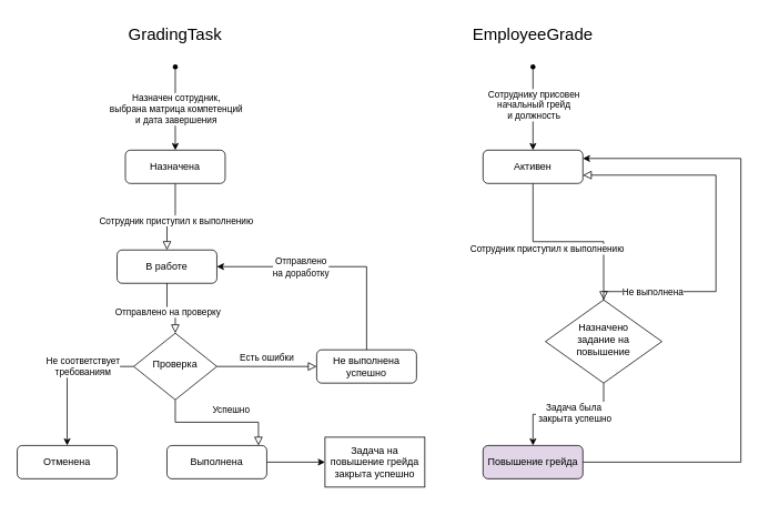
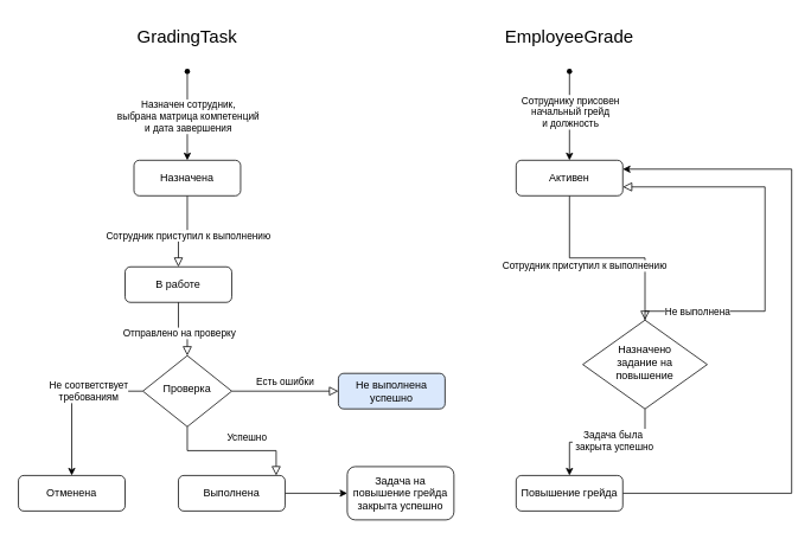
  <mxCell id="0" />
  <mxCell id="1" parent="0" />
  <mxCell id="2" value="" style="rounded=0;html=1;jettySize=auto;orthogonalLoop=1;fontSize=11;endArrow=block;endFill=0;endSize=8;strokeWidth=1;shadow=0;labelBackgroundColor=none;edgeStyle=orthogonalEdgeStyle;entryX=0.5;entryY=0;entryDx=0;entryDy=0;exitX=0.5;exitY=1;exitDx=0;exitDy=0;" parent="1" source="4" target="19" edge="1"><mxGeometry relative="1" as="geometry"><mxPoint x="210" y="230" as="sourcePoint" /><mxPoint x="210" y="310" as="targetPoint" /></mxGeometry></mxCell>
  <mxCell id="3" value="Сотрудник приступил к выполнению" style="edgeLabel;html=1;align=center;verticalAlign=middle;resizable=0;points=[];" parent="2" vertex="1" connectable="0"><mxGeometry x="-0.227" y="1" relative="1" as="geometry"><mxPoint x="-1" y="9" as="offset" /></mxGeometry></mxCell>
  <mxCell id="4" value="Назначена" style="rounded=1;whiteSpace=wrap;html=1;fontSize=12;glass=0;strokeWidth=1;shadow=0;" parent="1" vertex="1"><mxGeometry x="150" y="180" width="120" height="40" as="geometry" /></mxCell>
  <mxCell id="5" value="Успешно" style="rounded=0;html=1;jettySize=auto;orthogonalLoop=1;fontSize=11;endArrow=block;endFill=0;endSize=8;strokeWidth=1;shadow=0;labelBackgroundColor=none;edgeStyle=orthogonalEdgeStyle;" parent="1" source="9" target="11" edge="1"><mxGeometry x="0.21" y="15" relative="1" as="geometry"><mxPoint as="offset" /><Array as="points"><mxPoint x="210" y="507" /><mxPoint x="310" y="507" /></Array></mxGeometry></mxCell>
  <mxCell id="6" value="Есть ошибки" style="edgeStyle=orthogonalEdgeStyle;rounded=0;html=1;jettySize=auto;orthogonalLoop=1;fontSize=11;endArrow=block;endFill=0;endSize=8;strokeWidth=1;shadow=0;labelBackgroundColor=none;" parent="1" source="9" target="14" edge="1"><mxGeometry y="10" relative="1" as="geometry"><mxPoint as="offset" /></mxGeometry></mxCell>
  <mxCell id="7" style="edgeStyle=orthogonalEdgeStyle;rounded=0;orthogonalLoop=1;jettySize=auto;html=1;exitX=0;exitY=0.5;exitDx=0;exitDy=0;entryX=0.5;entryY=0;entryDx=0;entryDy=0;" edge="1" parent="1" source="9" target="41"><mxGeometry relative="1" as="geometry" /></mxCell>
  <mxCell id="8" value="Не соответствует&lt;br&gt;требованиям" style="edgeLabel;html=1;align=center;verticalAlign=middle;resizable=0;points=[];" vertex="1" connectable="0" parent="7"><mxGeometry x="-0.295" y="-1" relative="1" as="geometry"><mxPoint as="offset" /></mxGeometry></mxCell>
  <mxCell id="9" value="Проверка" style="rhombus;whiteSpace=wrap;html=1;shadow=0;fontFamily=Helvetica;fontSize=12;align=center;strokeWidth=1;spacing=6;spacingTop=-4;" parent="1" vertex="1"><mxGeometry x="160" y="400" width="100" height="80" as="geometry" /></mxCell>
  <mxCell id="10" value="" style="edgeStyle=orthogonalEdgeStyle;rounded=0;orthogonalLoop=1;jettySize=auto;html=1;" parent="1" source="11" target="22" edge="1"><mxGeometry relative="1" as="geometry" /></mxCell>
  <mxCell id="11" value="Выполнена" style="rounded=1;whiteSpace=wrap;html=1;fontSize=12;glass=0;strokeWidth=1;shadow=0;" parent="1" vertex="1"><mxGeometry x="200" y="535" width="120" height="40" as="geometry" /></mxCell>
- <mxCell id="12" style="edgeStyle=orthogonalEdgeStyle;rounded=0;orthogonalLoop=1;jettySize=auto;html=1;exitX=0.5;exitY=0;exitDx=0;exitDy=0;entryX=1;entryY=0.5;entryDx=0;entryDy=0;" edge="1" parent="1" source="14" target="19"><mxGeometry relative="1" as="geometry" /></mxCell>
- <mxCell id="13" value="Отправлено &lt;br&gt;на доработку" style="edgeLabel;html=1;align=center;verticalAlign=middle;resizable=0;points=[];" vertex="1" connectable="0" parent="12"><mxGeometry x="0.283" relative="1" as="geometry"><mxPoint as="offset" /></mxGeometry></mxCell>
- <mxCell id="14" value="Не выполнена успешно" style="rounded=1;whiteSpace=wrap;html=1;fontSize=12;glass=0;strokeWidth=1;shadow=0;" parent="1" vertex="1"><mxGeometry x="380" y="420" width="120" height="40" as="geometry" /></mxCell>
+ <mxCell id="14" value="Не выполнена успешно" style="rounded=1;whiteSpace=wrap;html=1;fontSize=12;glass=0;strokeWidth=1;shadow=0;fillColor=#dae8fc;" parent="1" vertex="1"><mxGeometry x="380" y="420" width="120" height="40" as="geometry" /></mxCell>
  <mxCell id="15" value="" style="edgeStyle=orthogonalEdgeStyle;rounded=0;orthogonalLoop=1;jettySize=auto;html=1;" parent="1" source="17" target="4" edge="1"><mxGeometry relative="1" as="geometry" /></mxCell>
  <mxCell id="16" value="Назначен сотрудник, &lt;br&gt;выбрана матрица компетенций &lt;br&gt;и дата завершения" style="edgeLabel;html=1;align=center;verticalAlign=middle;resizable=0;points=[];" parent="15" vertex="1" connectable="0"><mxGeometry x="-0.293" y="-1" relative="1" as="geometry"><mxPoint x="1" y="15" as="offset" /></mxGeometry></mxCell>
  <mxCell id="17" value="" style="shape=waypoint;sketch=0;fillStyle=solid;size=6;pointerEvents=1;points=[];fillColor=none;resizable=0;rotatable=0;perimeter=centerPerimeter;snapToPoint=1;" parent="1" vertex="1"><mxGeometry x="200" y="70" width="20" height="20" as="geometry" /></mxCell>
  <mxCell id="18" style="edgeStyle=orthogonalEdgeStyle;rounded=0;orthogonalLoop=1;jettySize=auto;html=1;" parent="1" source="17" target="17" edge="1"><mxGeometry relative="1" as="geometry" /></mxCell>
  <mxCell id="19" value="В работе" style="rounded=1;whiteSpace=wrap;html=1;fontSize=12;glass=0;strokeWidth=1;shadow=0;" parent="1" vertex="1"><mxGeometry x="140" y="300" width="120" height="40" as="geometry" /></mxCell>
  <mxCell id="20" value="" style="rounded=0;html=1;jettySize=auto;orthogonalLoop=1;fontSize=11;endArrow=block;endFill=0;endSize=8;strokeWidth=1;shadow=0;labelBackgroundColor=none;edgeStyle=orthogonalEdgeStyle;entryX=0.5;entryY=0;entryDx=0;entryDy=0;exitX=0.5;exitY=1;exitDx=0;exitDy=0;" parent="1" source="19" target="9" edge="1"><mxGeometry relative="1" as="geometry"><mxPoint x="220" y="350" as="sourcePoint" /><mxPoint x="220" y="430" as="targetPoint" /></mxGeometry></mxCell>
  <mxCell id="21" value="Отправлено на проверку" style="edgeLabel;html=1;align=center;verticalAlign=middle;resizable=0;points=[];" parent="20" vertex="1" connectable="0"><mxGeometry x="-0.227" y="1" relative="1" as="geometry"><mxPoint x="-1" y="7" as="offset" /></mxGeometry></mxCell>
- <mxCell id="22" value="Задача на повышение грейда закрыта успешно" style="whiteSpace=wrap;html=1;glass=0;strokeWidth=1;shadow=0;rounded=0;" parent="1" vertex="1"><mxGeometry x="390" y="525" width="120" height="60" as="geometry" /></mxCell>
+ <mxCell id="22" value="Задача на повышение грейда закрыта успешно" style="whiteSpace=wrap;html=1;rounded=1;glass=0;strokeWidth=1;shadow=0;" parent="1" vertex="1"><mxGeometry x="390" y="525" width="120" height="60" as="geometry" /></mxCell>
  <mxCell id="23" value="GradingTask" style="text;html=1;align=center;verticalAlign=middle;whiteSpace=wrap;rounded=0;fontSize=20;" parent="1" vertex="1"><mxGeometry x="160" y="20" width="100" height="40" as="geometry" /></mxCell>
  <mxCell id="24" style="edgeStyle=orthogonalEdgeStyle;rounded=0;orthogonalLoop=1;jettySize=auto;html=1;exitX=0.5;exitY=1;exitDx=0;exitDy=0;" parent="1" source="11" target="11" edge="1"><mxGeometry relative="1" as="geometry" /></mxCell>
  <mxCell id="25" value="EmployeeGrade" style="text;html=1;align=center;verticalAlign=middle;whiteSpace=wrap;rounded=0;fontSize=20;" parent="1" vertex="1"><mxGeometry x="590" y="20" width="100" height="40" as="geometry" /></mxCell>
  <mxCell id="26" value="" style="rounded=0;html=1;jettySize=auto;orthogonalLoop=1;fontSize=11;endArrow=block;endFill=0;endSize=8;strokeWidth=1;shadow=0;labelBackgroundColor=none;edgeStyle=orthogonalEdgeStyle;exitX=0.5;exitY=1;exitDx=0;exitDy=0;entryX=0.5;entryY=0;entryDx=0;entryDy=0;" parent="1" source="28" target="33" edge="1"><mxGeometry relative="1" as="geometry"><mxPoint x="640" y="230" as="sourcePoint" /><mxPoint x="640" y="290" as="targetPoint" /></mxGeometry></mxCell>
  <mxCell id="27" value="Сотрудник приступил к выполнению" style="edgeLabel;html=1;align=center;verticalAlign=middle;resizable=0;points=[];" parent="26" vertex="1" connectable="0"><mxGeometry x="-0.227" y="1" relative="1" as="geometry"><mxPoint x="-1" y="9" as="offset" /></mxGeometry></mxCell>
  <mxCell id="28" value="Активен" style="rounded=1;whiteSpace=wrap;html=1;fontSize=12;glass=0;strokeWidth=1;shadow=0;" parent="1" vertex="1"><mxGeometry x="580" y="180" width="120" height="40" as="geometry" /></mxCell>
  <mxCell id="29" value="" style="edgeStyle=orthogonalEdgeStyle;rounded=0;html=1;jettySize=auto;orthogonalLoop=1;endArrow=block;endFill=0;endSize=8;strokeWidth=1;shadow=0;entryX=1;entryY=0.75;entryDx=0;entryDy=0;" parent="1" source="33" target="28" edge="1"><mxGeometry x="-0.689" relative="1" as="geometry"><mxPoint x="-1" as="offset" /><mxPoint x="810" y="440" as="targetPoint" /><Array as="points"><mxPoint x="860" y="350" /><mxPoint x="860" y="210" /></Array></mxGeometry></mxCell>
  <mxCell id="30" value="Не выполнена" style="edgeLabel;html=1;align=center;verticalAlign=middle;resizable=0;points=[];" parent="29" vertex="1" connectable="0"><mxGeometry x="-0.694" relative="1" as="geometry"><mxPoint as="offset" /></mxGeometry></mxCell>
  <mxCell id="31" style="edgeStyle=orthogonalEdgeStyle;rounded=0;orthogonalLoop=1;jettySize=auto;html=1;entryX=0.5;entryY=0;entryDx=0;entryDy=0;" parent="1" source="33" target="35" edge="1"><mxGeometry relative="1" as="geometry" /></mxCell>
  <mxCell id="32" value="Задача была&lt;br&gt;&amp;nbsp;закрыта успешно" style="edgeLabel;html=1;align=center;verticalAlign=middle;resizable=0;points=[];" parent="31" vertex="1" connectable="0"><mxGeometry x="-0.074" y="-2" relative="1" as="geometry"><mxPoint as="offset" /></mxGeometry></mxCell>
  <mxCell id="33" value="Назначено&lt;div&gt;задание на повышение&lt;/div&gt;" style="rhombus;whiteSpace=wrap;html=1;shadow=0;fontFamily=Helvetica;fontSize=12;align=center;strokeWidth=1;spacing=6;spacingTop=-4;" parent="1" vertex="1"><mxGeometry x="655" y="360" width="140" height="100" as="geometry" /></mxCell>
  <mxCell id="34" value="" style="edgeStyle=orthogonalEdgeStyle;rounded=0;orthogonalLoop=1;jettySize=auto;html=1;entryX=1;entryY=0.25;entryDx=0;entryDy=0;" parent="1" source="35" target="28" edge="1"><mxGeometry relative="1" as="geometry"><mxPoint x="720" y="190" as="targetPoint" /><Array as="points"><mxPoint x="890" y="555" /><mxPoint x="890" y="190" /></Array></mxGeometry></mxCell>
- <mxCell id="35" value="Повышение грейда" style="rounded=1;whiteSpace=wrap;html=1;fontSize=12;glass=0;strokeWidth=1;shadow=0;fillColor=#e1d5e7;" parent="1" vertex="1"><mxGeometry x="580" y="535" width="120" height="40" as="geometry" /></mxCell>
+ <mxCell id="35" value="Повышение грейда" style="rounded=1;whiteSpace=wrap;html=1;fontSize=12;glass=0;strokeWidth=1;shadow=0;" parent="1" vertex="1"><mxGeometry x="580" y="535" width="120" height="40" as="geometry" /></mxCell>
  <mxCell id="36" value="" style="edgeStyle=orthogonalEdgeStyle;rounded=0;orthogonalLoop=1;jettySize=auto;html=1;" parent="1" source="38" target="28" edge="1"><mxGeometry relative="1" as="geometry" /></mxCell>
  <mxCell id="37" value="Сотруднику присовен &lt;br&gt;начальный грейд &lt;br&gt;и должность" style="edgeLabel;html=1;align=center;verticalAlign=middle;resizable=0;points=[];" parent="36" vertex="1" connectable="0"><mxGeometry x="-0.211" y="-2" relative="1" as="geometry"><mxPoint x="2" y="6" as="offset" /></mxGeometry></mxCell>
  <mxCell id="38" value="" style="shape=waypoint;sketch=0;fillStyle=solid;size=6;pointerEvents=1;points=[];fillColor=none;resizable=0;rotatable=0;perimeter=centerPerimeter;snapToPoint=1;" parent="1" vertex="1"><mxGeometry x="630" y="70" width="20" height="20" as="geometry" /></mxCell>
  <mxCell id="39" style="edgeStyle=orthogonalEdgeStyle;rounded=0;orthogonalLoop=1;jettySize=auto;html=1;" parent="1" source="38" target="38" edge="1"><mxGeometry relative="1" as="geometry" /></mxCell>
  <mxCell id="40" style="edgeStyle=orthogonalEdgeStyle;rounded=0;orthogonalLoop=1;jettySize=auto;html=1;exitX=0.5;exitY=1;exitDx=0;exitDy=0;" parent="1" source="35" target="35" edge="1"><mxGeometry relative="1" as="geometry" /></mxCell>
  <mxCell id="41" value="Отменена" style="rounded=1;whiteSpace=wrap;html=1;fontSize=12;glass=0;strokeWidth=1;shadow=0;" vertex="1" parent="1"><mxGeometry x="20" y="535" width="120" height="40" as="geometry" /></mxCell>
